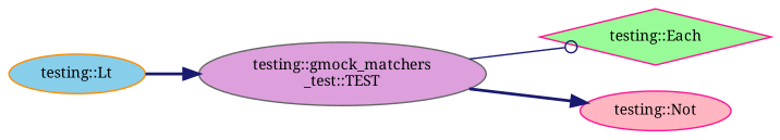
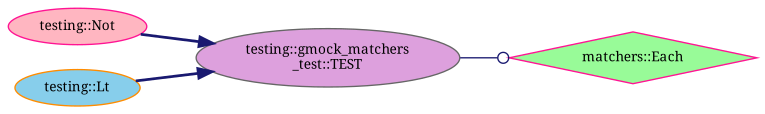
  digraph {
    fontname="Noto Serif"
    rankdir=LR
    node [color=deeppink fontname="Noto Serif" fontsize=10 shape=ellipse style=filled]
    edge [arrowhead=normal color=midnightblue fontname="Noto Serif" fontsize=10 labelfontname=Helvetica labelfontsize=10 style=bold]
    n1 [color=gray40 fillcolor=plum fontcolor=black height=0.2 label="testing::gmock_matchers\l_test::TEST" width=0.4]
-   n2 [fillcolor=palegreen height=0.2 label="testing::Each" shape=diamond width=0.4]
+   n2 [fillcolor=palegreen height=0.2 label="matchers::Each" shape=diamond width=0.4]
    n3 [fillcolor=lightpink height=0.2 label="testing::Not" width=0.4]
    n4 [color=darkorange fillcolor=skyblue height=0.2 label="testing::Lt" width=0.4]
    n1 -> n2 [arrowhead=odot style=solid]
-   n1 -> n3
+   n3 -> n1
    n4 -> n1
  }
